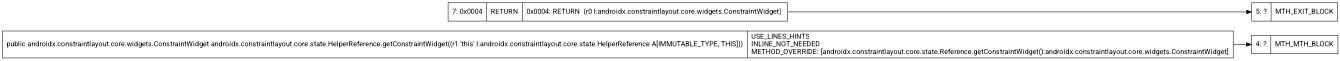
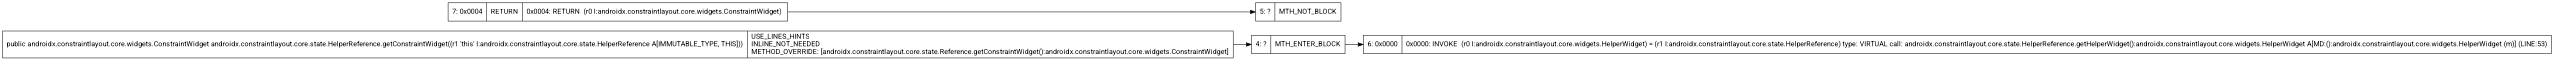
  digraph {
    fontname=Roboto
    rankdir=LR
    node [fontname=Roboto shape=record]
    edge [fontname=Roboto]
-   n1 [label="{4\:\ ?|MTH_MTH_BLOCK\l}"]
+   n1 [label="{4\:\ ?|MTH_ENTER_BLOCK\l}"]
+   n2 [label="{6\:\ 0x0000|0x0000: INVOKE  (r0 I:androidx.constraintlayout.core.widgets.HelperWidget) = (r1 I:androidx.constraintlayout.core.state.HelperReference) type: VIRTUAL call: androidx.constraintlayout.core.state.HelperReference.getHelperWidget():androidx.constraintlayout.core.widgets.HelperWidget A[MD:():androidx.constraintlayout.core.widgets.HelperWidget (m)] (LINE:53)\l}"]
    n3 [label="{7\:\ 0x0004|RETURN\l|0x0004: RETURN  (r0 I:androidx.constraintlayout.core.widgets.ConstraintWidget) \l}"]
-   n4 [label="{5\:\ ?|MTH_EXIT_BLOCK\l}"]
+   n4 [label="{5\:\ ?|MTH_NOT_BLOCK\l}"]
    n5 [label="{public androidx.constraintlayout.core.widgets.ConstraintWidget androidx.constraintlayout.core.state.HelperReference.getConstraintWidget((r1 'this' I:androidx.constraintlayout.core.state.HelperReference A[IMMUTABLE_TYPE, THIS]))  | USE_LINES_HINTS\lINLINE_NOT_NEEDED\lMETHOD_OVERRIDE: [androidx.constraintlayout.core.state.Reference.getConstraintWidget():androidx.constraintlayout.core.widgets.ConstraintWidget]\l}"]
+   n1 -> n2
    n3 -> n4
    n5 -> n1
  }
